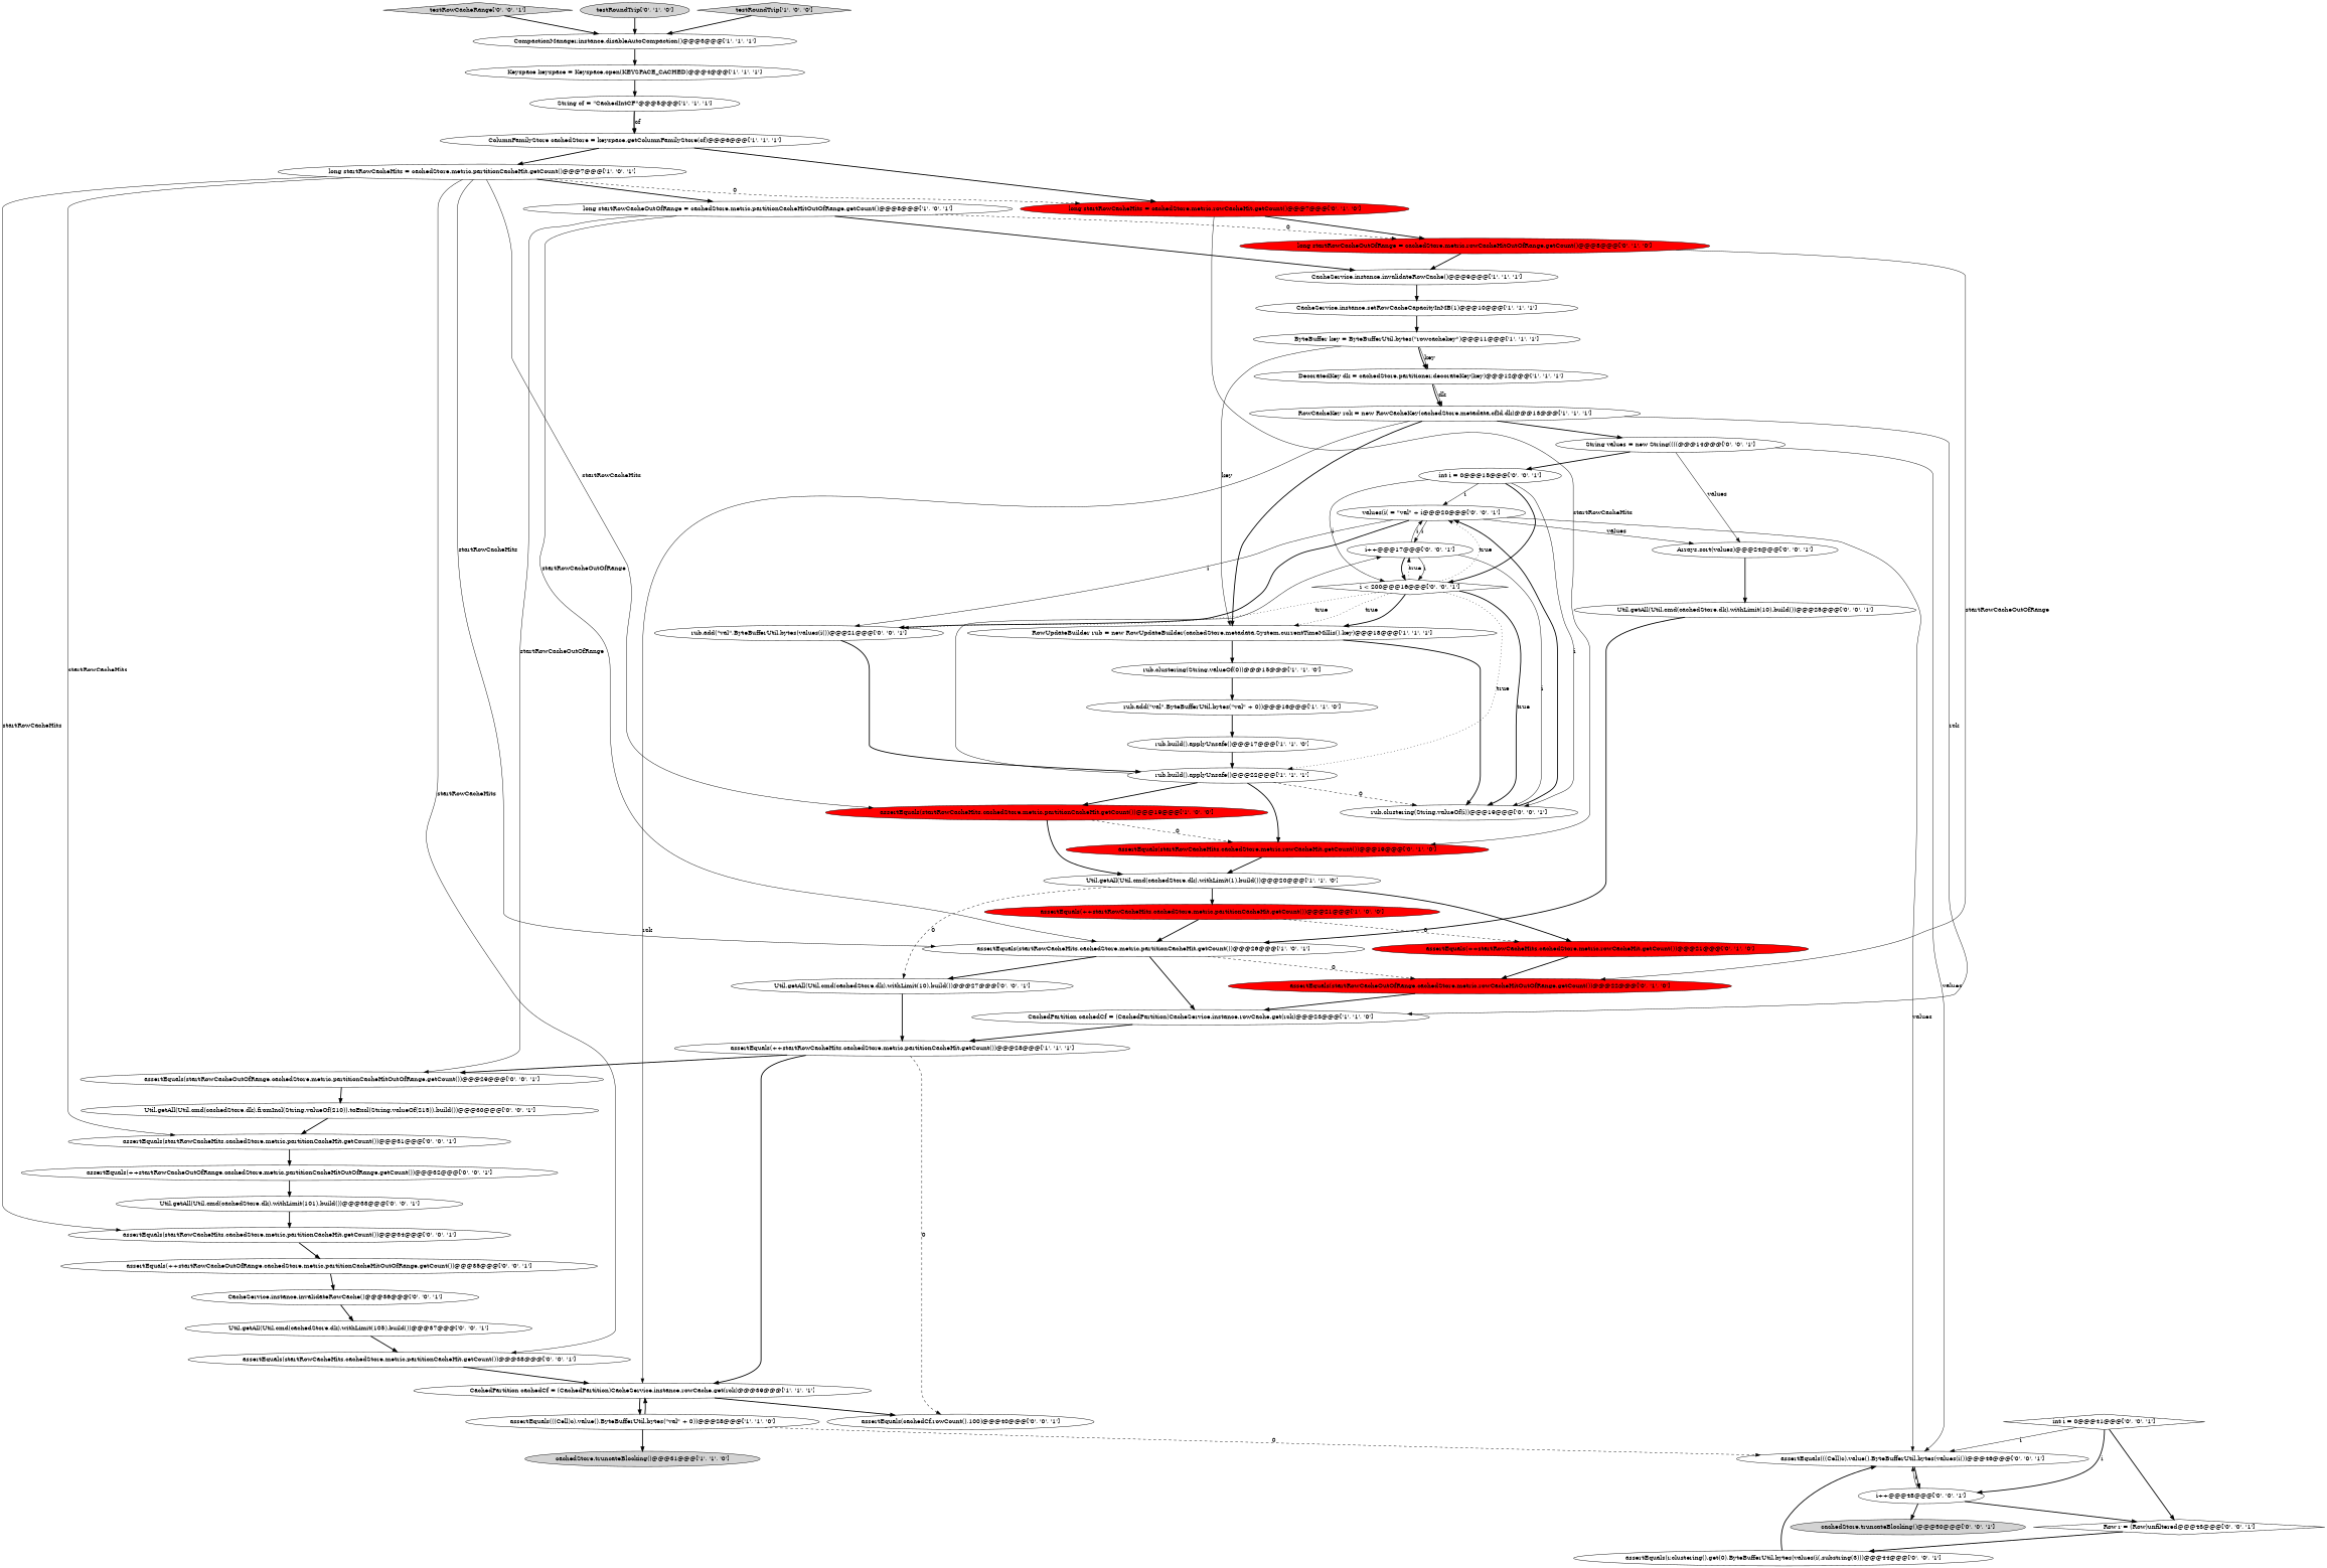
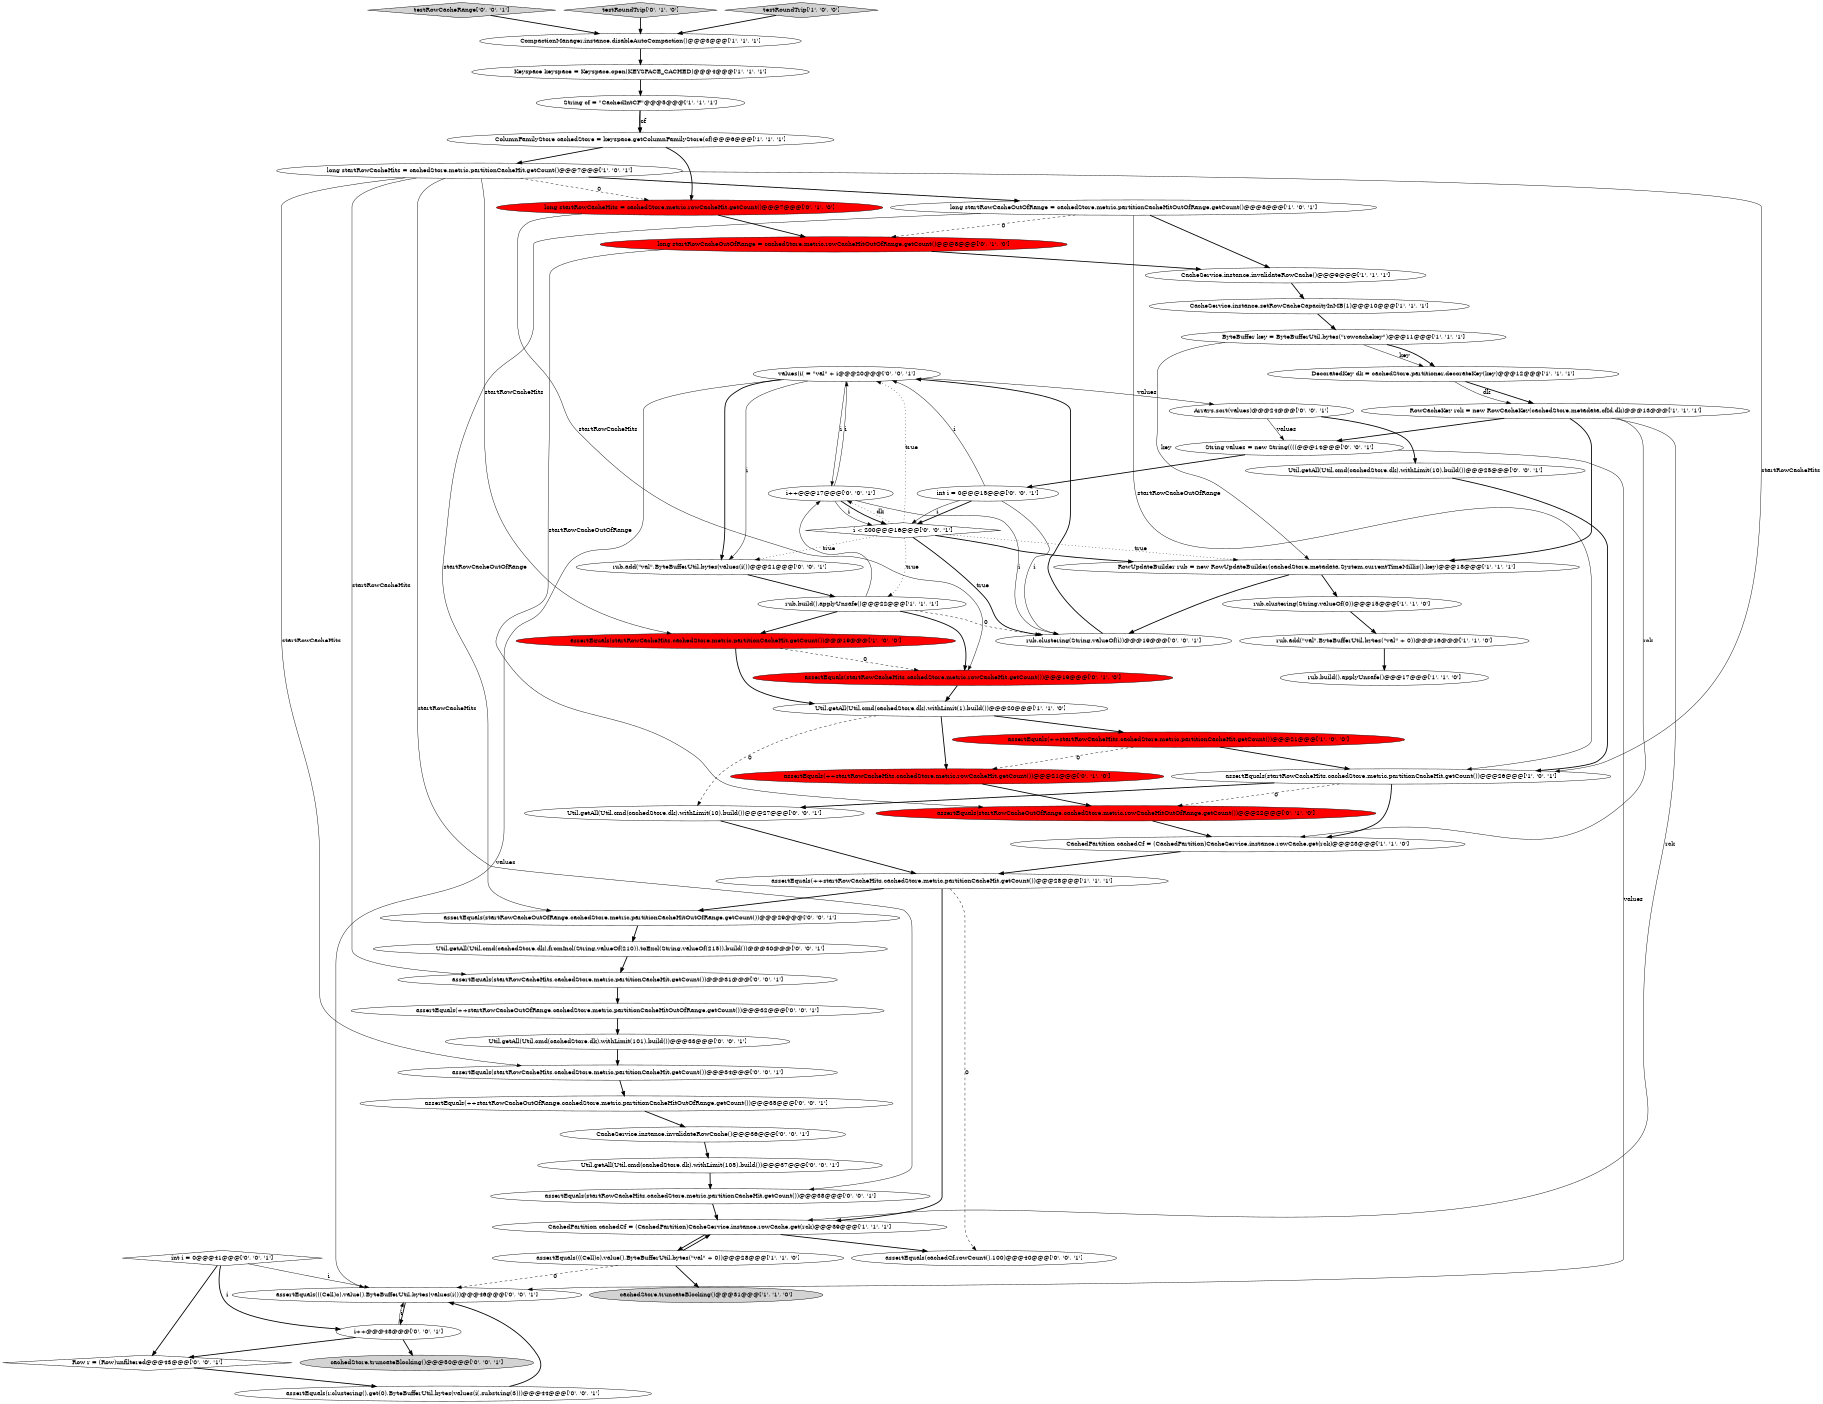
  digraph {
    node [fillcolor=white shape=ellipse style=filled]
    edge [style=bold]
    n1 [fillcolor=red label="assertEquals(++startRowCacheHits,cachedStore.metric.rowCacheHit.getCount())@@@21@@@['0', '1', '0']"]
    n2 [fillcolor=red label="assertEquals(startRowCacheOutOfRange,cachedStore.metric.rowCacheHitOutOfRange.getCount())@@@22@@@['0', '1', '0']"]
    n3 [label="CachedPartition cachedCf = (CachedPartition)CacheService.instance.rowCache.get(rck)@@@23@@@['1', '1', '0']"]
    n4 [label="assertEquals(++startRowCacheOutOfRange,cachedStore.metric.partitionCacheHitOutOfRange.getCount())@@@32@@@['0', '0', '1']"]
    n5 [label="Util.getAll(Util.cmd(cachedStore,dk).withLimit(101).build())@@@33@@@['0', '0', '1']"]
    n6 [label="assertEquals(startRowCacheHits,cachedStore.metric.partitionCacheHit.getCount())@@@34@@@['0', '0', '1']"]
    n7 [label="assertEquals(++startRowCacheHits,cachedStore.metric.partitionCacheHit.getCount())@@@28@@@['1', '1', '1']"]
    n8 [label="assertEquals(startRowCacheOutOfRange,cachedStore.metric.partitionCacheHitOutOfRange.getCount())@@@29@@@['0', '0', '1']"]
    n9 [label="CachedPartition cachedCf = (CachedPartition)CacheService.instance.rowCache.get(rck)@@@39@@@['1', '1', '1']"]
    n10 [label="assertEquals(cachedCf.rowCount(),100)@@@40@@@['0', '0', '1']"]
    n11 [label="Util.getAll(Util.cmd(cachedStore,dk).withLimit(105).build())@@@37@@@['0', '0', '1']"]
    n12 [label="assertEquals(startRowCacheHits,cachedStore.metric.partitionCacheHit.getCount())@@@38@@@['0', '0', '1']"]
    n13 [label="ByteBuffer key = ByteBufferUtil.bytes(\"rowcachekey\")@@@11@@@['1', '1', '1']"]
    n14 [label="RowUpdateBuilder rub = new RowUpdateBuilder(cachedStore.metadata,System.currentTimeMillis(),key)@@@18@@@['1', '1', '1']"]
    n15 [label="DecoratedKey dk = cachedStore.partitioner.decorateKey(key)@@@12@@@['1', '1', '1']"]
    n16 [label="rub.clustering(String.valueOf(i))@@@19@@@['0', '0', '1']"]
    n17 [label="rub.clustering(String.valueOf(0))@@@15@@@['1', '1', '0']"]
    n18 [label="RowCacheKey rck = new RowCacheKey(cachedStore.metadata.cfId,dk)@@@13@@@['1', '1', '1']"]
    n19 [label="CacheService.instance.invalidateRowCache()@@@36@@@['0', '0', '1']"]
    n20 [label="Keyspace keyspace = Keyspace.open(KEYSPACE_CACHED)@@@4@@@['1', '1', '1']"]
    n21 [label="String cf = \"CachedIntCF\"@@@5@@@['1', '1', '1']"]
    n22 [label="ColumnFamilyStore cachedStore = keyspace.getColumnFamilyStore(cf)@@@6@@@['1', '1', '1']"]
    n23 [fillcolor=lightgray label="testRowCacheRange['0', '0', '1']" shape=diamond]
    n24 [label="CompactionManager.instance.disableAutoCompaction()@@@3@@@['1', '1', '1']"]
    n25 [fillcolor=red label="assertEquals(startRowCacheHits,cachedStore.metric.partitionCacheHit.getCount())@@@19@@@['1', '0', '0']"]
    n26 [label="Util.getAll(Util.cmd(cachedStore,dk).withLimit(1).build())@@@20@@@['1', '1', '0']"]
    n27 [fillcolor=red label="assertEquals(startRowCacheHits,cachedStore.metric.rowCacheHit.getCount())@@@19@@@['0', '1', '0']"]
    n28 [fillcolor=red label="assertEquals(++startRowCacheHits,cachedStore.metric.partitionCacheHit.getCount())@@@21@@@['1', '0', '0']"]
    n29 [label="Util.getAll(Util.cmd(cachedStore,dk).withLimit(10).build())@@@27@@@['0', '0', '1']"]
    n30 [fillcolor=lightgray label="cachedStore.truncateBlocking()@@@50@@@['0', '0', '1']"]
    n31 [label="rub.build().applyUnsafe()@@@17@@@['1', '1', '0']"]
    n32 [label="rub.build().applyUnsafe()@@@22@@@['1', '1', '1']"]
    n33 [label="i++@@@17@@@['0', '0', '1']"]
    n34 [label="rub.add(\"val\",ByteBufferUtil.bytes(values(i())@@@21@@@['0', '0', '1']"]
    n35 [label="CacheService.instance.setRowCacheCapacityInMB(1)@@@10@@@['1', '1', '1']"]
    n36 [label="Util.getAll(Util.cmd(cachedStore,dk).fromIncl(String.valueOf(210)).toExcl(String.valueOf(215)).build())@@@30@@@['0', '0', '1']"]
    n37 [label="assertEquals(startRowCacheHits,cachedStore.metric.partitionCacheHit.getCount())@@@31@@@['0', '0', '1']"]
    n38 [label="i++@@@48@@@['0', '0', '1']"]
    n39 [label="Row r = (Row)unfiltered@@@43@@@['0', '0', '1']" shape=diamond]
    n40 [label="assertEquals(((Cell)c).value(),ByteBufferUtil.bytes(values(i())@@@46@@@['0', '0', '1']"]
    n41 [label="assertEquals(r.clustering().get(0),ByteBufferUtil.bytes(values(i(.substring(3)))@@@44@@@['0', '0', '1']"]
    n42 [label="values(i( = \"val\" + i@@@20@@@['0', '0', '1']"]
    n43 [label="Arrays.sort(values)@@@24@@@['0', '0', '1']"]
    n44 [label="int i = 0@@@41@@@['0', '0', '1']" shape=diamond]
    n45 [label="assertEquals(startRowCacheHits,cachedStore.metric.partitionCacheHit.getCount())@@@26@@@['1', '0', '1']"]
-   n46 [fillcolor=lightgray label="testRoundTrip['0', '1', '0']"]
+   n46 [fillcolor=lightgray label="testRoundTrip['0', '1', '0']" shape=diamond]
    n47 [label="i < 200@@@16@@@['0', '0', '1']" shape=diamond]
    n48 [label="Util.getAll(Util.cmd(cachedStore,dk).withLimit(10).build())@@@25@@@['0', '0', '1']"]
    n49 [label="int i = 0@@@15@@@['0', '0', '1']"]
    n50 [label="assertEquals(((Cell)c).value(),ByteBufferUtil.bytes(\"val\" + 0))@@@28@@@['1', '1', '0']"]
    n51 [fillcolor=lightgray label="cachedStore.truncateBlocking()@@@31@@@['1', '1', '0']"]
    n52 [label="long startRowCacheHits = cachedStore.metric.partitionCacheHit.getCount()@@@7@@@['1', '0', '1']"]
    n53 [fillcolor=red label="long startRowCacheHits = cachedStore.metric.rowCacheHit.getCount()@@@7@@@['0', '1', '0']"]
    n54 [label="long startRowCacheOutOfRange = cachedStore.metric.partitionCacheHitOutOfRange.getCount()@@@8@@@['1', '0', '1']"]
    n55 [fillcolor=red label="long startRowCacheOutOfRange = cachedStore.metric.rowCacheHitOutOfRange.getCount()@@@8@@@['0', '1', '0']"]
    n56 [label="assertEquals(++startRowCacheOutOfRange,cachedStore.metric.partitionCacheHitOutOfRange.getCount())@@@35@@@['0', '0', '1']"]
    n57 [label="CacheService.instance.invalidateRowCache()@@@9@@@['1', '1', '1']"]
    n58 [label="String values = new String((((@@@14@@@['0', '0', '1']"]
    n59 [label="rub.add(\"val\",ByteBufferUtil.bytes(\"val\" + 0))@@@16@@@['1', '1', '0']"]
    n60 [fillcolor=lightgray label="testRoundTrip['1', '0', '0']" shape=diamond]
    n1 -> n2
    n2 -> n3
    n3 -> n7
    n4 -> n5
    n5 -> n6
    n6 -> n56
    n7 -> n8
    n7 -> n9
    n7 -> n10 [label=0 style=dashed]
    n8 -> n36
    n9 -> n10
    n9 -> n50
    n11 -> n12
    n12 -> n9
    n13 -> n14 [label=key style=solid]
    n13 -> n15 [label=key style=solid]
    n13 -> n15
    n14 -> n16
    n14 -> n17
    n15 -> n18
    n15 -> n18 [label=dk style=solid]
    n16 -> n42
    n17 -> n59
    n18 -> n3 [label=rck style=solid]
    n18 -> n9 [label=rck style=solid]
    n18 -> n14
    n18 -> n58
    n19 -> n11
    n20 -> n21
    n21 -> n22
    n21 -> n22 [label=cf style=solid]
    n22 -> n52
    n22 -> n53
    n23 -> n24
    n24 -> n20
    n25 -> n26
    n25 -> n27 [label=0 style=dashed]
    n26 -> n1
    n26 -> n28
    n26 -> n29 [label=0 style=dashed]
    n27 -> n26
    n28 -> n1 [label=0 style=dashed]
    n28 -> n45
    n29 -> n7
-   n31 -> n32
    n32 -> n16 [label=0 style=dashed]
    n32 -> n25
    n32 -> n27
    n32 -> n33 [style=solid]
    n33 -> n16 [label=i style=solid]
    n33 -> n42 [label=i style=solid]
    n33 -> n47 [label=i style=solid]
    n33 -> n47
    n34 -> n32
    n35 -> n13
    n36 -> n37
    n37 -> n4
    n38 -> n30
    n38 -> n39
    n38 -> n40 [label=i style=solid]
    n39 -> n41
    n40 -> n38
    n41 -> n40
    n42 -> n33 [label=i style=solid]
    n42 -> n34
    n42 -> n34 [label=i style=solid]
    n42 -> n40 [label=values style=solid]
    n42 -> n43 [label=values style=solid]
    n43 -> n48
    n44 -> n38 [label=i]
    n44 -> n39
    n44 -> n40 [label=i style=solid]
    n45 -> n2 [label=0 style=dashed]
    n45 -> n3
    n45 -> n29
    n46 -> n24
    n47 -> n14
    n47 -> n14 [label=true style=dotted]
    n47 -> n16 [label=true]
    n47 -> n32 [label=true style=dotted]
-   n47 -> n33 [label=true style=dotted]
+   n47 -> n33 [label=dk style=dotted]
    n47 -> n34 [label=true style=dotted]
    n47 -> n42 [label=true style=dotted]
    n48 -> n45
    n49 -> n16 [label=i style=solid]
    n49 -> n42 [label=i style=solid]
    n49 -> n47
    n49 -> n47 [label=i style=solid]
    n50 -> n9
    n50 -> n40 [label=0 style=dashed]
    n50 -> n51
    n52 -> n6 [label=startRowCacheHits style=solid]
    n52 -> n12 [label=startRowCacheHits style=solid]
    n52 -> n25 [label=startRowCacheHits style=solid]
    n52 -> n37 [label=startRowCacheHits style=solid]
    n52 -> n45 [label=startRowCacheHits style=solid]
    n52 -> n53 [label=0 style=dashed]
    n52 -> n54
    n53 -> n27 [label=startRowCacheHits style=solid]
    n53 -> n55
    n54 -> n8 [label=startRowCacheOutOfRange style=solid]
    n54 -> n45 [label=startRowCacheOutOfRange style=solid]
    n54 -> n55 [label=0 style=dashed]
    n54 -> n57
    n55 -> n2 [label=startRowCacheOutOfRange style=solid]
    n55 -> n57
    n56 -> n19
    n57 -> n35
    n58 -> n40 [label=values style=solid]
-   n58 -> n43 [label=values style=solid]
+   n43 -> n58 [label=values style=solid]
    n58 -> n49
    n59 -> n31
    n60 -> n24
  }
